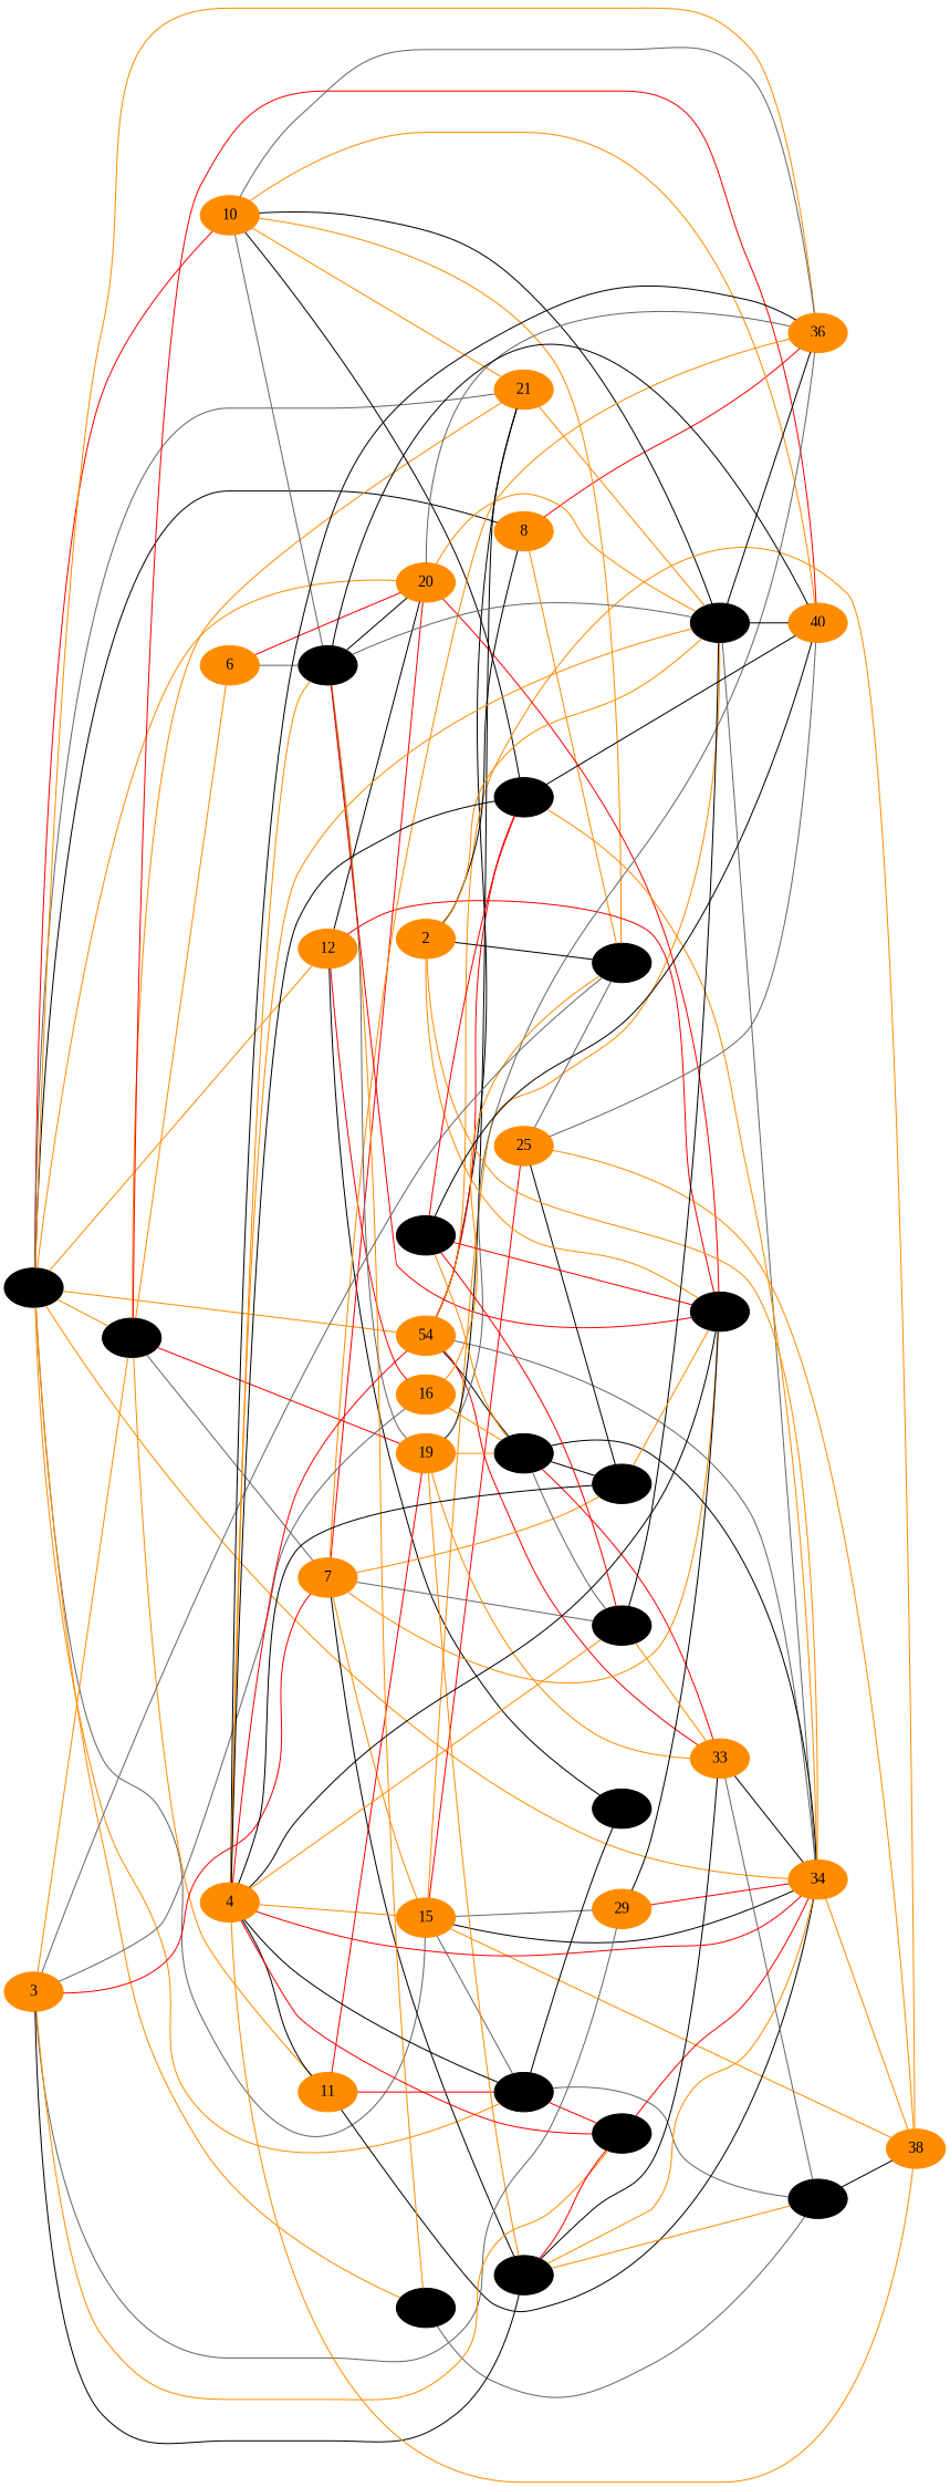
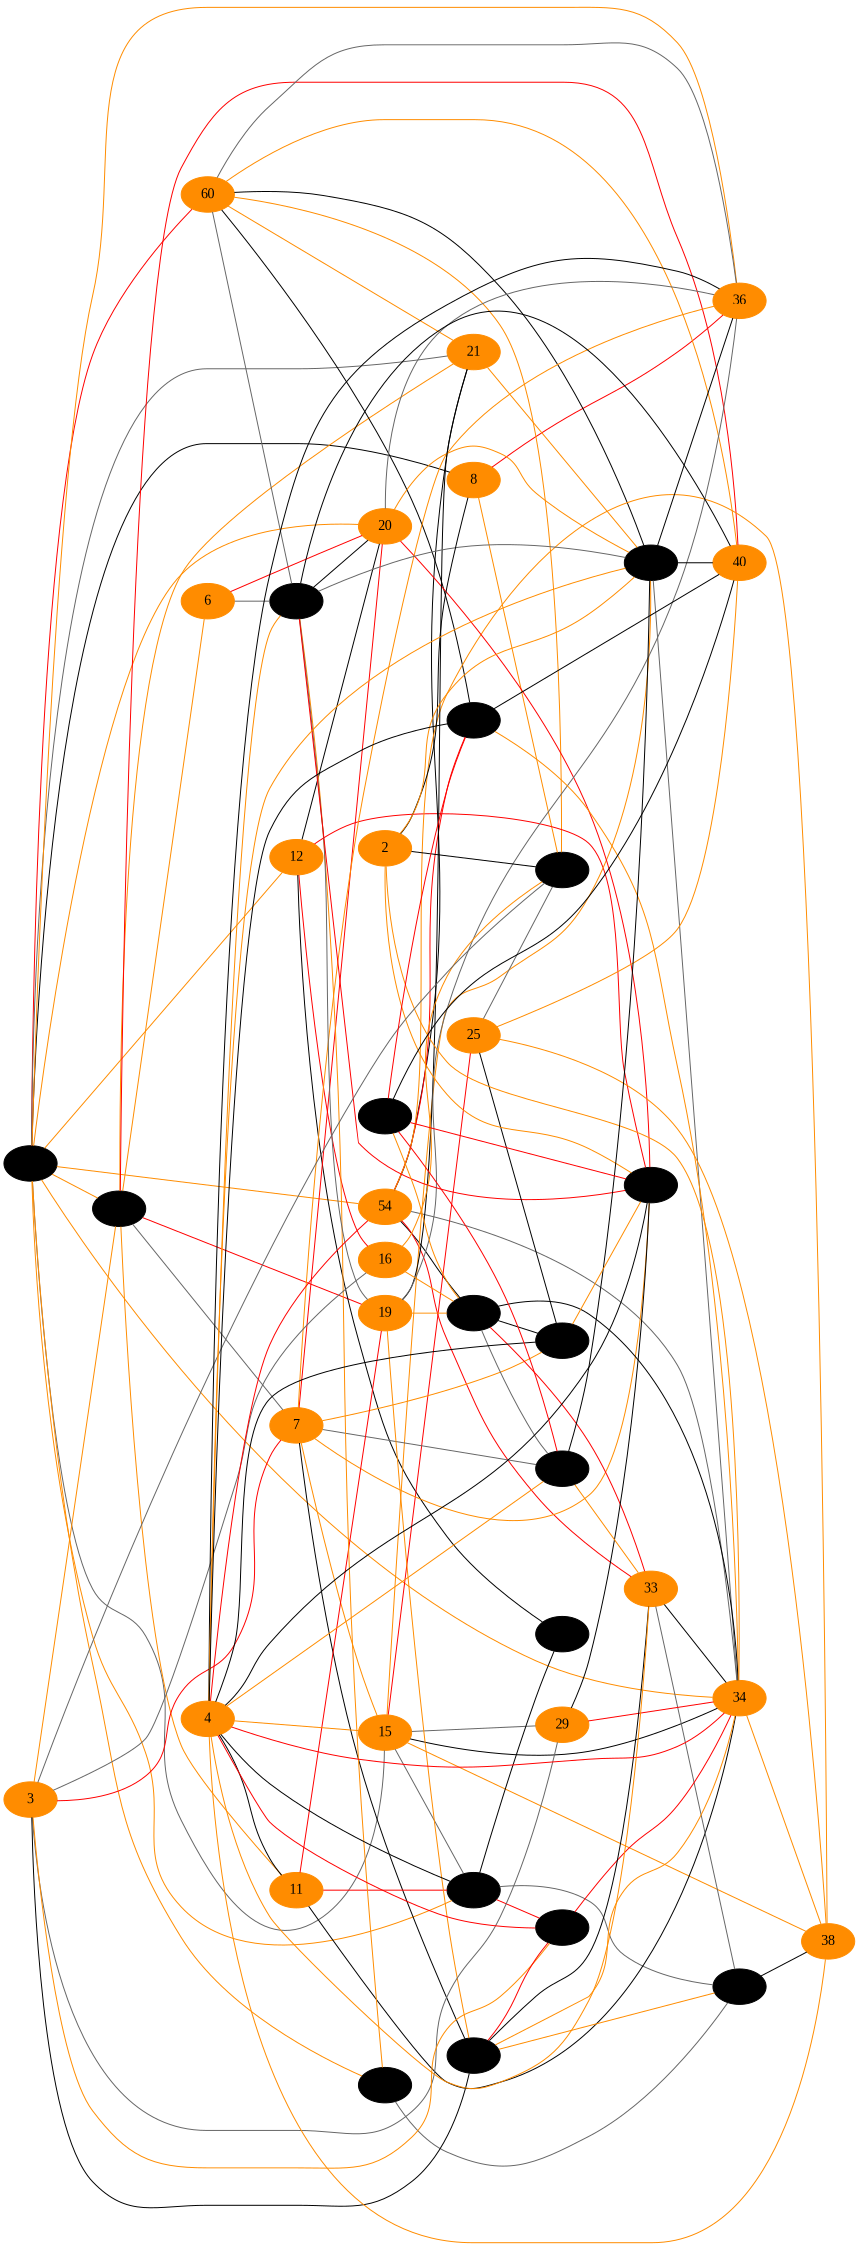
  graph {
    fontname="Liberation Serif"
    rankdir=LR
    node [color=darkorange fontname="Liberation Serif" style=filled]
    edge [color=darkorange fontname="Liberation Serif" weight=1.0]
    1 [color=black]
    5 [color=black]
    8
-   10
+   10 [label=60]
    12
    n6 [label=54]
    15
    18 [color=black]
    20
    21
    23 [color=black]
    34
    36
    7
    11
    6
    19
    40
    30 [color=black]
    31 [color=black]
    13 [color=black]
    17 [color=black]
    39 [color=black]
    16
    22 [color=black]
    38
    24 [color=black]
    33
    29
    25
    32 [color=black]
    37 [color=black]
    2
    3
    27 [color=black]
    26 [color=black]
    35 [color=black]
    4
    9 [color=black]
    1 -- 5
    1 -- 8 [color=black]
    1 -- 10 [color=red]
    1 -- 12
    1 -- n6
    1 -- 15 [color=gray40]
    1 -- 18
    1 -- 20
    1 -- 21 [color=gray40]
    1 -- 23
    1 -- 34 [weight=2.0]
    1 -- 36
    5 -- 21
    5 -- 7 [color=gray40]
    5 -- 11
    5 -- 6
    5 -- 19 [color=red]
    5 -- 40 [color=red]
    8 -- 36 [color=red]
    8 -- 30
    10 -- 21
    10 -- 36 [color=gray40]
    10 -- 40
    10 -- 30
    10 -- 31 [color=black weight=2.0]
    10 -- 13 [color=gray40]
    10 -- 17 [color=black]
    12 -- 20 [color=black]
    12 -- 39 [color=red weight=2.0]
    12 -- 16 [color=red]
    12 -- 22 [color=black]
    n6 -- 21 [color=black]
    n6 -- 34 [color=gray40]
    n6 -- 17 [color=red]
    n6 -- 38
    n6 -- 24 [color=black]
    n6 -- 33 [color=red]
    15 -- 18 [color=gray40]
    15 -- 34 [color=black]
    15 -- 31
    15 -- 38 [weight=3.0]
    15 -- 29 [color=gray40 weight=2.0]
    15 -- 25 [color=red]
    18 -- 22 [color=black]
    18 -- 32 [color=red]
    18 -- 37 [color=gray40]
    20 -- 36 [color=gray40 weight=2.0]
    20 -- 31
    20 -- 39 [color=red]
    21 -- 31
    23 -- 37 [color=gray40]
    34 -- 38
    7 -- 15 [weight=2.0]
    7 -- 20 [color=red weight=2.0]
    7 -- 36
    7 -- 39
    7 -- 27 [color=black]
    7 -- 26 [color=gray40]
    7 -- 35
    11 -- 18 [color=red]
    11 -- 34 [color=black weight=2.0]
    11 -- 19 [color=red]
    6 -- 20 [color=red]
    6 -- 13 [color=gray40]
    19 -- 21 [color=black]
    19 -- 36 [color=gray40]
    19 -- 24
-   19 -- 33
+   4 -- 33
    19 -- 27
    31 -- 34 [color=gray40]
    31 -- 36 [color=black]
    31 -- 40 [color=black weight=2.0]
    13 -- 20 [color=black]
    13 -- 23
    13 -- 19 [color=gray40]
    13 -- 40 [color=black]
    13 -- 31 [color=gray40]
    13 -- 39 [color=red]
    17 -- 34
    17 -- 40 [color=black]
    16 -- 30 [weight=2.0]
    16 -- 24 [weight=2.0]
    24 -- 34 [color=black]
    24 -- 33 [color=red]
    24 -- 26 [color=gray40]
    24 -- 35 [color=black]
    33 -- 34 [color=black]
    33 -- 37 [color=gray40]
    29 -- 34 [color=red weight=2.0]
    29 -- 39 [color=black]
-   25 -- 40 [color=gray40]
+   25 -- 40
    25 -- 30 [color=gray40]
    25 -- 38
    25 -- 35 [color=black]
    32 -- 34 [color=red]
    37 -- 38 [color=black]
    2 -- 8 [color=black weight=2.0]
    2 -- 34 [weight=2.0]
    2 -- 30 [color=black]
    2 -- 31
    2 -- 39
    3 -- 5
    3 -- 7 [color=red]
    3 -- 30 [color=gray40]
    3 -- 16 [color=gray40]
    3 -- 29 [color=gray40]
    3 -- 32
    3 -- 27 [color=black]
    27 -- 34
    27 -- 33 [color=black]
    27 -- 32 [color=red weight=2.0]
    27 -- 37
    26 -- 31 [color=black]
    26 -- 33 [weight=2.0]
    35 -- 39
    4 -- n6 [color=red]
    4 -- 15 [weight=2.0]
    4 -- 18 [color=black weight=2.0]
    4 -- 34 [color=red]
    4 -- 36 [color=black]
    4 -- 11 [color=black]
    4 -- 31
    4 -- 13
    4 -- 17 [color=black]
    4 -- 39 [color=black weight=2.0]
    4 -- 38
    4 -- 32 [color=red]
    4 -- 26 [weight=2.0]
    4 -- 35 [color=black weight=3.0]
    9 -- 40 [color=black]
    9 -- 17 [color=red]
    9 -- 39 [color=red]
    9 -- 24
    9 -- 26 [color=red]
  }
